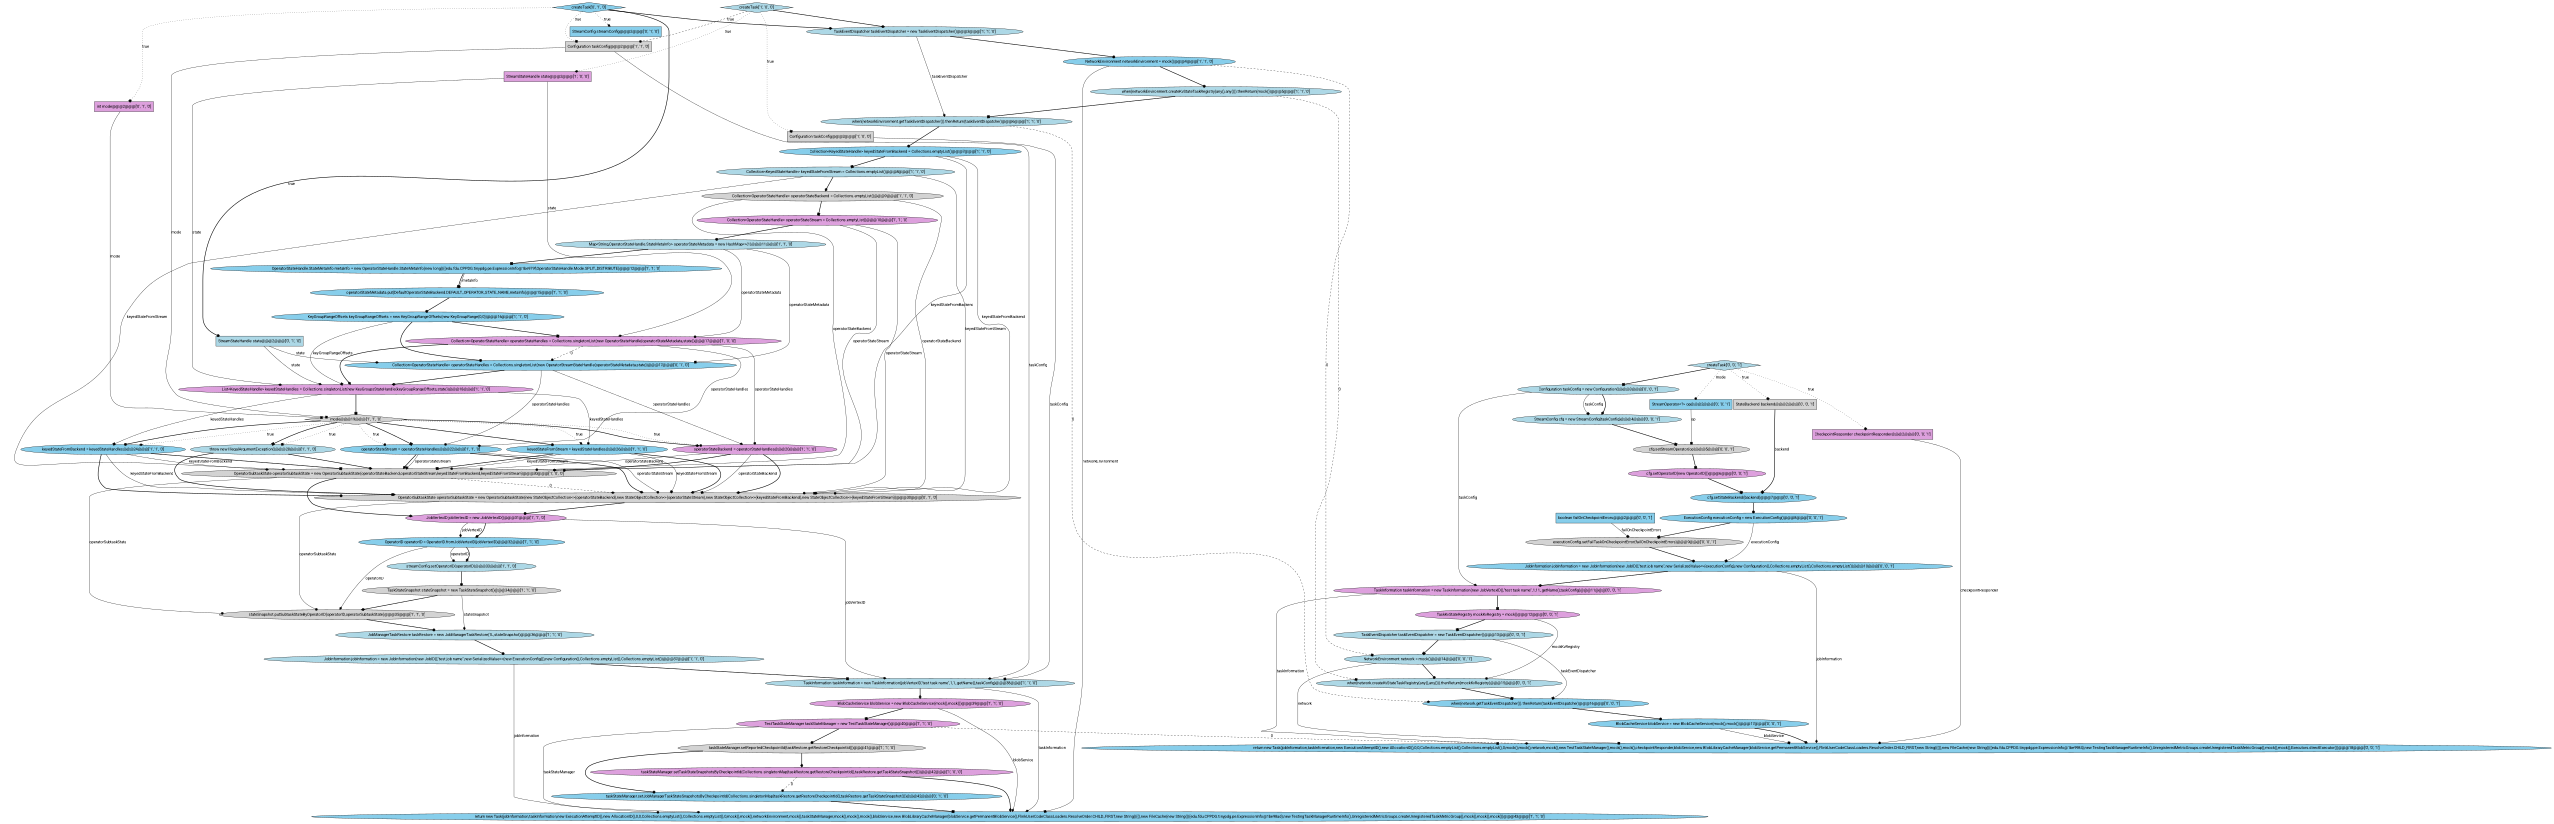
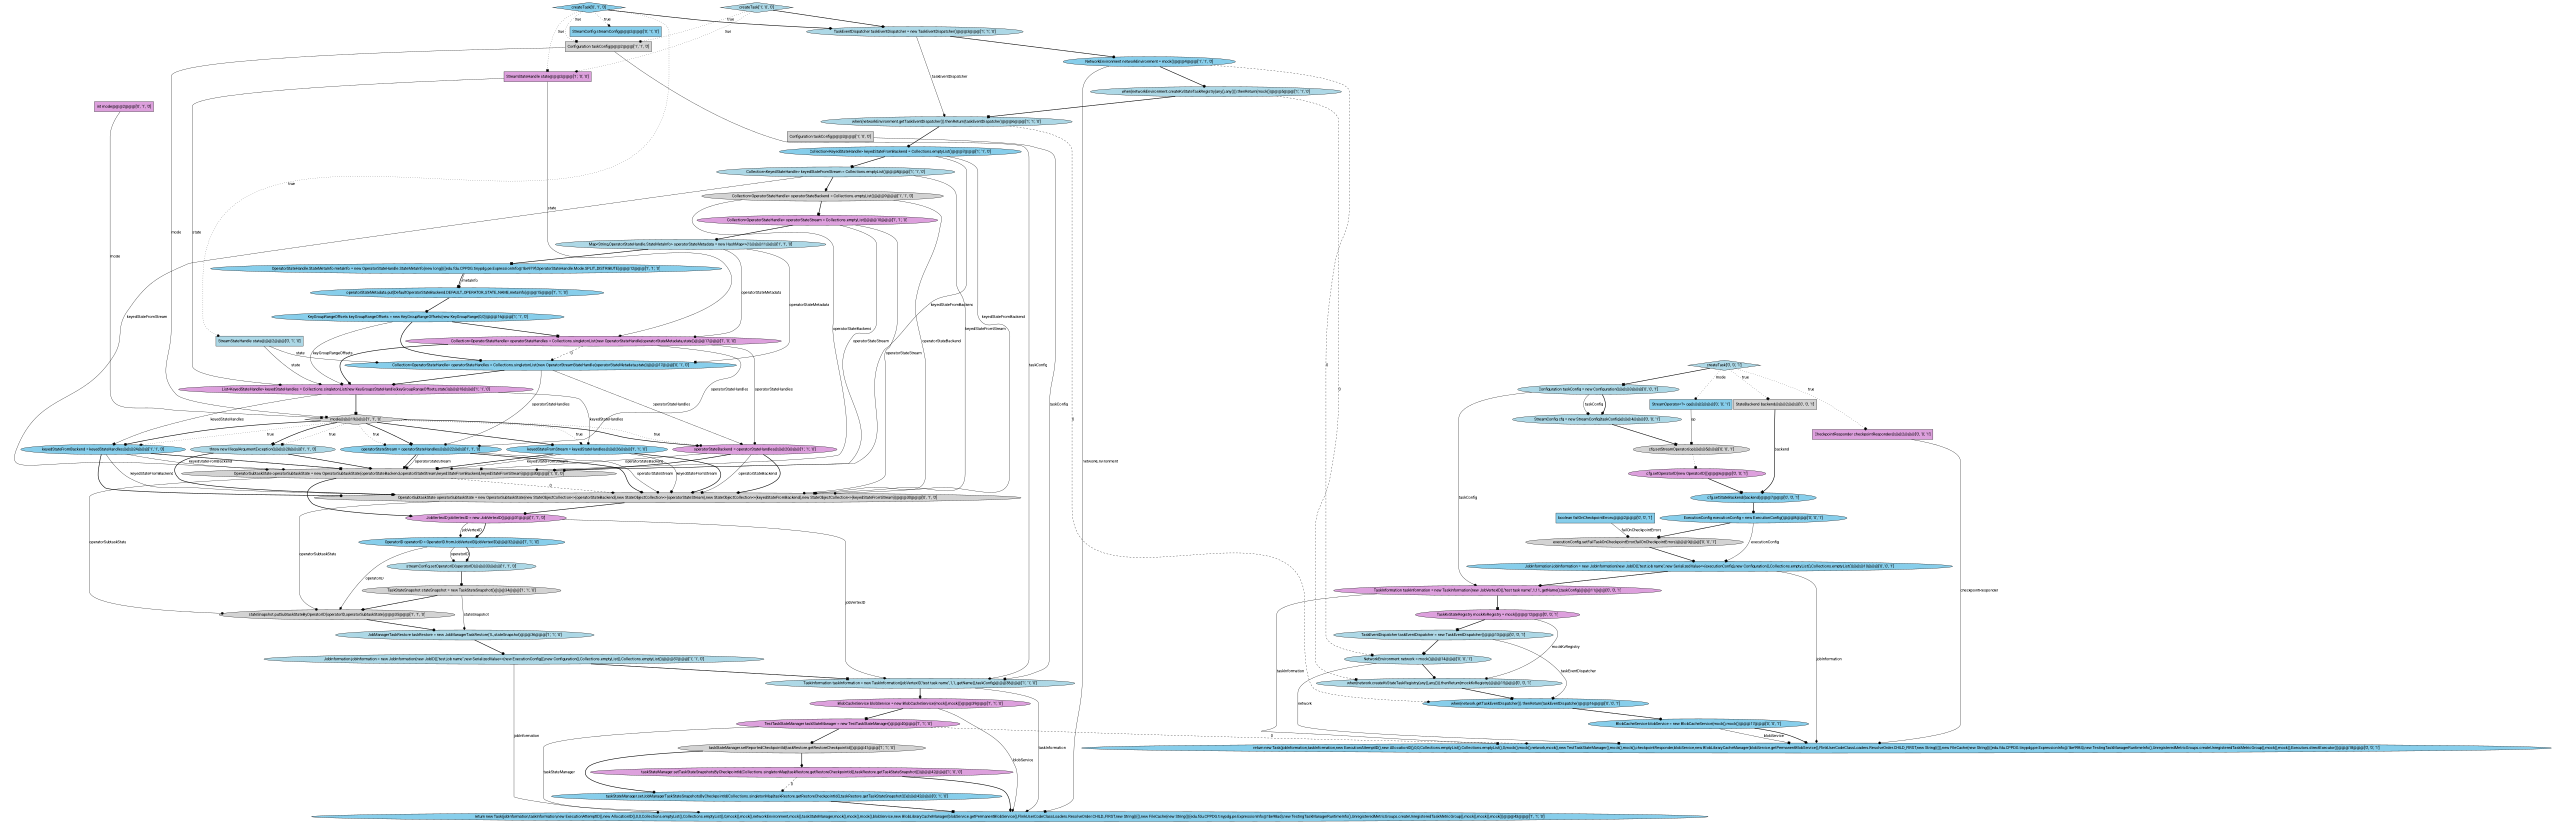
  digraph {
    fontname=Roboto
    node [fillcolor=skyblue fontname=Roboto shape=ellipse style=filled]
    edge [arrowhead=box fontname=Roboto style=bold]
    n1 [fillcolor=plum label="operatorStateBackend = operatorStateHandles@@@20@@@['1', '1', '0']"]
    n2 [fillcolor=lightgrey label="OperatorSubtaskState operatorSubtaskState = new OperatorSubtaskState(new StateObjectCollection<>(operatorStateBackend),new StateObjectCollection<>(operatorStateStream),new StateObjectCollection<>(keyedStateFromBackend),new StateObjectCollection<>(keyedStateFromStream))@@@30@@@['0', '1', '0']"]
    n3 [fillcolor=lightgrey label="OperatorSubtaskState operatorSubtaskState = new OperatorSubtaskState(operatorStateBackend,operatorStateStream,keyedStateFromBackend,keyedStateFromStream)@@@30@@@['1', '0', '0']"]
    n4 [fillcolor=plum label="JobVertexID jobVertexID = new JobVertexID()@@@31@@@['1', '1', '0']"]
    n5 [fillcolor=lightgrey label="stateSnapshot.putSubtaskStateByOperatorID(operatorID,operatorSubtaskState)@@@35@@@['1', '1', '0']"]
    n6 [fillcolor=plum label="Collection<OperatorStateHandle> operatorStateHandles = Collections.singletonList(new OperatorStateHandle(operatorStateMetadata,state))@@@17@@@['1', '0', '0']"]
    n7 [label="operatorStateStream = operatorStateHandles@@@22@@@['1', '1', '0']"]
    n8 [label="Collection<OperatorStateHandle> operatorStateHandles = Collections.singletonList(new OperatorStreamStateHandle(operatorStateMetadata,state))@@@17@@@['0', '1', '0']"]
    n9 [fillcolor=plum label="List<KeyedStateHandle> keyedStateHandles = Collections.singletonList(new KeyGroupsStateHandle(keyGroupRangeOffsets,state))@@@18@@@['1', '1', '0']"]
    n10 [label="keyedStateFromStream = keyedStateHandles@@@26@@@['1', '1', '0']"]
    n11 [fillcolor=lightgrey label="mode@@@19@@@['1', '1', '0']" shape=diamond]
    n12 [label="keyedStateFromBackend = keyedStateHandles@@@24@@@['1', '1', '0']"]
    n13 [fillcolor=plum label="TaskInformation taskInformation = new TaskInformation(new JobVertexID(),\"test task name\",1,11,.getName(),taskConfig)@@@11@@@['0', '0', '1']"]
    n14 [fillcolor=plum label="TaskKvStateRegistry mockKvRegistry = mock()@@@12@@@['0', '0', '1']"]
    n15 [label="return new Task(jobInformation,taskInformation,new ExecutionAttemptID(),new AllocationID(),0,0,Collections.emptyList(),Collections.emptyList(),0,mock(),mock(),network,mock(),new TestTaskStateManager(),mock(),mock(),checkpointResponder,blobService,new BlobLibraryCacheManager(blobService.getPermanentBlobService(),FlinkUserCodeClassLoaders.ResolveOrder.CHILD_FIRST,new String((((),new FileCache(new String((((edu.fdu.CPPDG.tinypdg.pe.ExpressionInfo@1be9984),new TestingTaskManagerRuntimeInfo(),UnregisteredMetricGroups.createUnregisteredTaskMetricGroup(),mock(),mock(),Executors.directExecutor())@@@18@@@['0', '0', '1']"]
    n16 [fillcolor=lightblue label="when(network.createKvStateTaskRegistry(any(),any())).thenReturn(mockKvRegistry)@@@15@@@['0', '0', '1']"]
    n17 [fillcolor=lightblue label="TaskEventDispatcher taskEventDispatcher = new TaskEventDispatcher()@@@13@@@['0', '0', '1']"]
    n18 [label="Collection<KeyedStateHandle> keyedStateFromBackend = Collections.emptyList()@@@7@@@['1', '1', '0']"]
    n19 [fillcolor=lightblue label="Collection<KeyedStateHandle> keyedStateFromStream = Collections.emptyList()@@@8@@@['1', '1', '0']"]
    n20 [fillcolor=lightgrey label="Collection<OperatorStateHandle> operatorStateBackend = Collections.emptyList()@@@9@@@['1', '1', '0']"]
    n21 [label="when(network.getTaskEventDispatcher()).thenReturn(taskEventDispatcher)@@@16@@@['0', '0', '1']"]
    n22 [fillcolor=lightblue label="NetworkEnvironment network = mock()@@@14@@@['0', '0', '1']"]
    n23 [fillcolor=plum label="StreamStateHandle state@@@2@@@['1', '0', '0']" shape=box]
    n24 [label="BlobCacheService blobService = new BlobCacheService(mock(),mock())@@@17@@@['0', '0', '1']"]
    n25 [fillcolor=lightblue label="when(networkEnvironment.createKvStateTaskRegistry(any(),any())).thenReturn(mock())@@@5@@@['1', '1', '0']"]
    n26 [fillcolor=lightblue label="when(networkEnvironment.getTaskEventDispatcher()).thenReturn(taskEventDispatcher)@@@6@@@['1', '1', '0']"]
    n27 [fillcolor=lightblue label="JobManagerTaskRestore taskRestore = new JobManagerTaskRestore(1L,stateSnapshot)@@@36@@@['1', '1', '0']"]
    n28 [fillcolor=lightblue label="JobInformation jobInformation = new JobInformation(new JobID(),\"test job name\",new SerializedValue<>(new ExecutionConfig()),new Configuration(),Collections.emptyList(),Collections.emptyList())@@@37@@@['1', '1', '0']"]
    n29 [fillcolor=lightblue label="TaskInformation taskInformation = new TaskInformation(jobVertexID,\"test task name\",1,1,.getName(),taskConfig)@@@38@@@['1', '1', '0']"]
    n30 [label="return new Task(jobInformation,taskInformation,new ExecutionAttemptID(),new AllocationID(),0,0,Collections.emptyList(),Collections.emptyList(),0,mock(),mock(),networkEnvironment,mock(),taskStateManager,mock(),mock(),mock(),blobService,new BlobLibraryCacheManager(blobService.getPermanentBlobService(),FlinkUserCodeClassLoaders.ResolveOrder.CHILD_FIRST,new String((((),new FileCache(new String((((edu.fdu.CPPDG.tinypdg.pe.ExpressionInfo@1be98ad),new TestingTaskManagerRuntimeInfo(),UnregisteredMetricGroups.createUnregisteredTaskMetricGroup(),mock(),mock(),mock())@@@43@@@['1', '1', '0']"]
    n31 [fillcolor=plum label="BlobCacheService blobService = new BlobCacheService(mock(),mock())@@@39@@@['1', '1', '0']"]
    n32 [fillcolor=plum label="TestTaskStateManager taskStateManager = new TestTaskStateManager()@@@40@@@['1', '1', '0']"]
    n33 [label="NetworkEnvironment networkEnvironment = mock()@@@4@@@['1', '1', '0']"]
    n34 [fillcolor=lightblue label="Configuration taskConfig = new Configuration()@@@3@@@['0', '0', '1']"]
    n35 [fillcolor=lightblue label="StreamConfig cfg = new StreamConfig(taskConfig)@@@4@@@['0', '0', '1']"]
    n36 [fillcolor=lightgrey label="cfg.setStreamOperator(op)@@@5@@@['0', '0', '1']"]
    n37 [label="OperatorStateHandle.StateMetaInfo metaInfo = new OperatorStateHandle.StateMetaInfo(new long((((edu.fdu.CPPDG.tinypdg.pe.ExpressionInfo@1be979f,OperatorStateHandle.Mode.SPLIT_DISTRIBUTE)@@@12@@@['1', '1', '0']"]
    n38 [label="operatorStateMetadata.put(DefaultOperatorStateBackend.DEFAULT_OPERATOR_STATE_NAME,metaInfo)@@@15@@@['1', '1', '0']"]
    n39 [label="KeyGroupRangeOffsets keyGroupRangeOffsets = new KeyGroupRangeOffsets(new KeyGroupRange(0,0))@@@16@@@['1', '1', '0']"]
    n40 [label="OperatorID operatorID = OperatorID.fromJobVertexID(jobVertexID)@@@32@@@['1', '1', '0']"]
    n41 [fillcolor=lightblue label="streamConfig.setOperatorID(operatorID)@@@33@@@['1', '1', '0']"]
    n42 [fillcolor=lightgrey label="TaskStateSnapshot stateSnapshot = new TaskStateSnapshot()@@@34@@@['1', '1', '0']"]
    n43 [fillcolor=plum label="CheckpointResponder checkpointResponder@@@2@@@['0', '0', '1']" shape=box]
    n44 [label="StreamConfig streamConfig@@@2@@@['0', '1', '0']" shape=box]
    n45 [fillcolor=lightblue label="throw new IllegalArgumentException()@@@28@@@['1', '1', '0']"]
    n46 [label="cfg.setStateBackend(backend)@@@7@@@['0', '0', '1']"]
    n47 [label="ExecutionConfig executionConfig = new ExecutionConfig()@@@8@@@['0', '0', '1']"]
    n48 [fillcolor=lightgrey label="executionConfig.setFailTaskOnCheckpointError(failOnCheckpointErrors)@@@9@@@['0', '0', '1']"]
    n49 [label="JobInformation jobInformation = new JobInformation(new JobID(),\"test job name\",new SerializedValue<>(executionConfig),new Configuration(),Collections.emptyList(),Collections.emptyList())@@@10@@@['0', '0', '1']"]
    n50 [fillcolor=lightgrey label="Configuration taskConfig@@@2@@@['1', '0', '0']" shape=box]
    n51 [fillcolor=plum label="Collection<OperatorStateHandle> operatorStateStream = Collections.emptyList()@@@10@@@['1', '1', '0']"]
    n52 [fillcolor=lightblue label="Map<String,OperatorStateHandle.StateMetaInfo> operatorStateMetadata = new HashMap<>(1)@@@11@@@['1', '1', '0']"]
    n53 [fillcolor=lightblue label="createTask['1', '0', '0']" shape=diamond]
    n54 [fillcolor=lightgrey label="Configuration taskConfig@@@2@@@['1', '1', '0']" shape=box]
    n55 [fillcolor=lightblue label="TaskEventDispatcher taskEventDispatcher = new TaskEventDispatcher()@@@3@@@['1', '1', '0']"]
    n56 [label="boolean failOnCheckpointErrors@@@2@@@['0', '0', '1']" shape=box]
    n57 [fillcolor=lightblue label="StreamStateHandle state@@@2@@@['0', '1', '0']" shape=box]
    n58 [fillcolor=plum label="taskStateManager.setTaskStateSnapshotsByCheckpointId(Collections.singletonMap(taskRestore.getRestoreCheckpointId(),taskRestore.getTaskStateSnapshot()))@@@42@@@['1', '0', '0']"]
    n59 [label="taskStateManager.setJobManagerTaskStateSnapshotsByCheckpointId(Collections.singletonMap(taskRestore.getRestoreCheckpointId(),taskRestore.getTaskStateSnapshot()))@@@42@@@['0', '1', '0']"]
    n60 [fillcolor=lightblue label="createTask['0', '0', '1']" shape=diamond]
    n61 [fillcolor=lightgrey label="StateBackend backend@@@2@@@['0', '0', '1']" shape=box]
    n62 [label="StreamOperator<?> op@@@2@@@['0', '0', '1']" shape=box]
    n63 [fillcolor=plum label="cfg.setOperatorID(new OperatorID())@@@6@@@['0', '0', '1']"]
    n64 [label="createTask['0', '1', '0']" shape=diamond]
    n65 [fillcolor=plum label="int mode@@@2@@@['0', '1', '0']" shape=box]
    n66 [fillcolor=lightgrey label="taskStateManager.setReportedCheckpointId(taskRestore.getRestoreCheckpointId())@@@41@@@['1', '1', '0']"]
    n1 -> n2 [label=operatorStateBackend style=solid]
    n1 -> n2 [arrowhead=diamond]
    n1 -> n3 [label=operatorStateBackend style=solid]
    n1 -> n3 [arrowhead=dot]
    n2 -> n4 [arrowhead=dot]
    n2 -> n5 [arrowhead=dot label=operatorSubtaskState style=solid]
    n3 -> n2 [arrowhead=diamond label=0 style=dashed]
    n3 -> n4 [arrowhead=diamond]
    n3 -> n5 [arrowhead=dot label=operatorSubtaskState style=solid]
    n4 -> n29 [arrowhead=diamond label=jobVertexID style=solid]
    n4 -> n40 [arrowhead=diamond label=jobVertexID style=solid]
    n4 -> n40 [arrowhead=diamond]
    n5 -> n27 [arrowhead=dot]
    n6 -> n1 [arrowhead=dot label=operatorStateHandles style=solid]
    n6 -> n7 [arrowhead=diamond label=operatorStateHandles style=solid]
    n6 -> n8 [arrowhead=dot label=0 style=dashed]
    n6 -> n9 [arrowhead=diamond]
    n7 -> n2 [arrowhead=diamond]
    n7 -> n2 [arrowhead=dot label=operatorStateStream style=solid]
    n7 -> n3 [arrowhead=diamond]
    n7 -> n3 [label=operatorStateStream style=solid]
    n8 -> n1 [arrowhead=diamond label=operatorStateHandles style=solid]
    n8 -> n7 [arrowhead=dot label=operatorStateHandles style=solid]
    n8 -> n9 [arrowhead=diamond]
    n9 -> n10 [arrowhead=dot label=keyedStateHandles style=solid]
    n9 -> n11
    n9 -> n12 [label=keyedStateHandles style=solid]
    n10 -> n2 [label=keyedStateFromStream style=solid]
    n10 -> n2 [arrowhead=diamond]
    n10 -> n3
    n10 -> n3 [arrowhead=dot label=keyedStateFromStream style=solid]
    n11 -> n1 [arrowhead=diamond]
    n11 -> n1 [arrowhead=dot label=true style=dotted]
    n11 -> n7
    n11 -> n7 [arrowhead=dot label=true style=dotted]
    n11 -> n10 [arrowhead=diamond label=true style=dotted]
    n11 -> n10 [arrowhead=dot]
    n11 -> n12 [arrowhead=dot]
    n11 -> n12 [arrowhead=diamond label=true style=dotted]
    n11 -> n45
    n11 -> n45 [label=true style=dotted]
    n12 -> n2 [arrowhead=dot]
    n12 -> n2 [arrowhead=diamond label=keyedStateFromBackend style=solid]
    n12 -> n3
    n12 -> n3 [arrowhead=diamond label=keyedStateFromBackend style=solid]
    n13 -> n14
    n13 -> n15 [label=taskInformation style=solid]
    n14 -> n16 [arrowhead=dot label=mockKvRegistry style=solid]
    n14 -> n17
    n16 -> n21
    n17 -> n21 [label=taskEventDispatcher style=solid]
    n17 -> n22
    n18 -> n2 [arrowhead=dot label=keyedStateFromBackend style=solid]
    n18 -> n3 [arrowhead=dot label=keyedStateFromBackend style=solid]
    n18 -> n19
    n19 -> n2 [label=keyedStateFromStream style=solid]
    n19 -> n3 [arrowhead=diamond label=keyedStateFromStream style=solid]
    n19 -> n20 [arrowhead=diamond]
    n20 -> n2 [arrowhead=dot label=operatorStateBackend style=solid]
    n20 -> n3 [arrowhead=dot label=operatorStateBackend style=solid]
    n20 -> n51
    n21 -> n24 [arrowhead=dot]
    n22 -> n15 [label=network style=solid]
    n22 -> n16 [arrowhead=dot]
    n23 -> n6 [arrowhead=diamond label=state style=solid]
    n23 -> n9 [arrowhead=diamond label=state style=solid]
    n24 -> n15 [label=blobService style=solid]
    n24 -> n15 [arrowhead=diamond]
    n25 -> n16 [label=0 style=dashed]
    n25 -> n26
    n26 -> n18 [arrowhead=dot]
    n26 -> n21 [arrowhead=diamond label=0 style=dashed]
    n27 -> n28 [arrowhead=dot]
    n28 -> n29
    n28 -> n30 [arrowhead=diamond label=jobInformation style=solid]
    n29 -> n30 [arrowhead=diamond label=taskInformation style=solid]
    n29 -> n31 [arrowhead=diamond]
    n31 -> n30 [arrowhead=diamond label=blobService style=solid]
    n31 -> n32
    n32 -> n15 [arrowhead=diamond label=0 style=dashed]
    n32 -> n30 [arrowhead=dot label=taskStateManager style=solid]
    n32 -> n66 [arrowhead=dot]
    n33 -> n22 [label=0 style=dashed]
    n33 -> n25 [arrowhead=dot]
    n33 -> n30 [label=networkEnvironment style=solid]
    n34 -> n13 [arrowhead=diamond label=taskConfig style=solid]
    n34 -> n35 [arrowhead=diamond]
    n34 -> n35 [label=taskConfig style=solid]
    n35 -> n36
-   n36 -> n63
+   n36 -> n63 [style=dotted]
    n37 -> n38
    n37 -> n38 [arrowhead=dot label=metaInfo style=solid]
    n38 -> n39 [arrowhead=dot]
    n39 -> n6
    n39 -> n8 [arrowhead=dot]
    n39 -> n9 [label=keyGroupRangeOffsets style=solid]
    n40 -> n5 [arrowhead=diamond label=operatorID style=solid]
    n40 -> n41 [arrowhead=dot label=operatorID style=solid]
    n40 -> n41 [arrowhead=diamond]
    n41 -> n42 [arrowhead=dot]
    n42 -> n5 [arrowhead=diamond]
    n42 -> n27 [arrowhead=diamond label=stateSnapshot style=solid]
    n43 -> n15 [arrowhead=dot label=checkpointResponder style=solid]
    n45 -> n2 [arrowhead=dot]
    n45 -> n3 [arrowhead=diamond]
    n46 -> n47 [arrowhead=dot]
    n47 -> n48
    n47 -> n49 [label=executionConfig style=solid]
    n48 -> n49 [arrowhead=dot]
    n49 -> n13 [arrowhead=diamond]
    n49 -> n15 [arrowhead=diamond label=jobInformation style=solid]
    n50 -> n29 [label=taskConfig style=solid]
    n51 -> n2 [arrowhead=dot label=operatorStateStream style=solid]
    n51 -> n3 [arrowhead=diamond label=operatorStateStream style=solid]
    n51 -> n52 [arrowhead=dot]
    n52 -> n6 [arrowhead=dot label=operatorStateMetadata style=solid]
    n52 -> n8 [label=operatorStateMetadata style=solid]
    n52 -> n37
    n53 -> n23 [arrowhead=diamond label=true style=dotted]
-   n53 -> n50 [label=true style=dotted]
-   n53 -> n54 [arrowhead=dot label=true style=dashed]
+   n53 -> n54 [arrowhead=dot label=true style=dotted]
    n53 -> n55 [arrowhead=diamond]
    n54 -> n11 [label=mode style=solid]
    n54 -> n29 [arrowhead=diamond label=taskConfig style=solid]
    n55 -> n26 [arrowhead=diamond label=taskEventDispatcher style=solid]
    n55 -> n33 [arrowhead=dot]
    n56 -> n48 [label=failOnCheckpointErrors style=solid]
    n57 -> n8 [arrowhead=diamond label=state style=solid]
    n57 -> n9 [arrowhead=diamond label=state style=solid]
    n58 -> n30 [arrowhead=diamond]
    n58 -> n59 [arrowhead=dot label=0 style=dashed]
    n59 -> n30
    n60 -> n34
    n60 -> n43 [label=true style=dotted]
    n60 -> n61 [label=true style=dotted]
    n60 -> n62 [arrowhead=dot label=mode style=dotted]
    n61 -> n46 [label=backend]
    n62 -> n36 [label=op style=solid]
    n63 -> n46
    n64 -> n44 [arrowhead=diamond label=true style=dotted]
    n64 -> n54 [label=true style=dotted]
    n64 -> n55 [arrowhead=diamond]
-   n64 -> n57 [arrowhead=dot label=true]
-   n64 -> n65 [label=true style=dotted]
+   n64 -> n57 [arrowhead=dot label=true style=dotted]
+   n64 -> n23 [label=true style=dotted]
    n65 -> n11 [label=mode style=solid]
    n66 -> n58 [arrowhead=diamond]
    n66 -> n59 [arrowhead=dot]
  }
